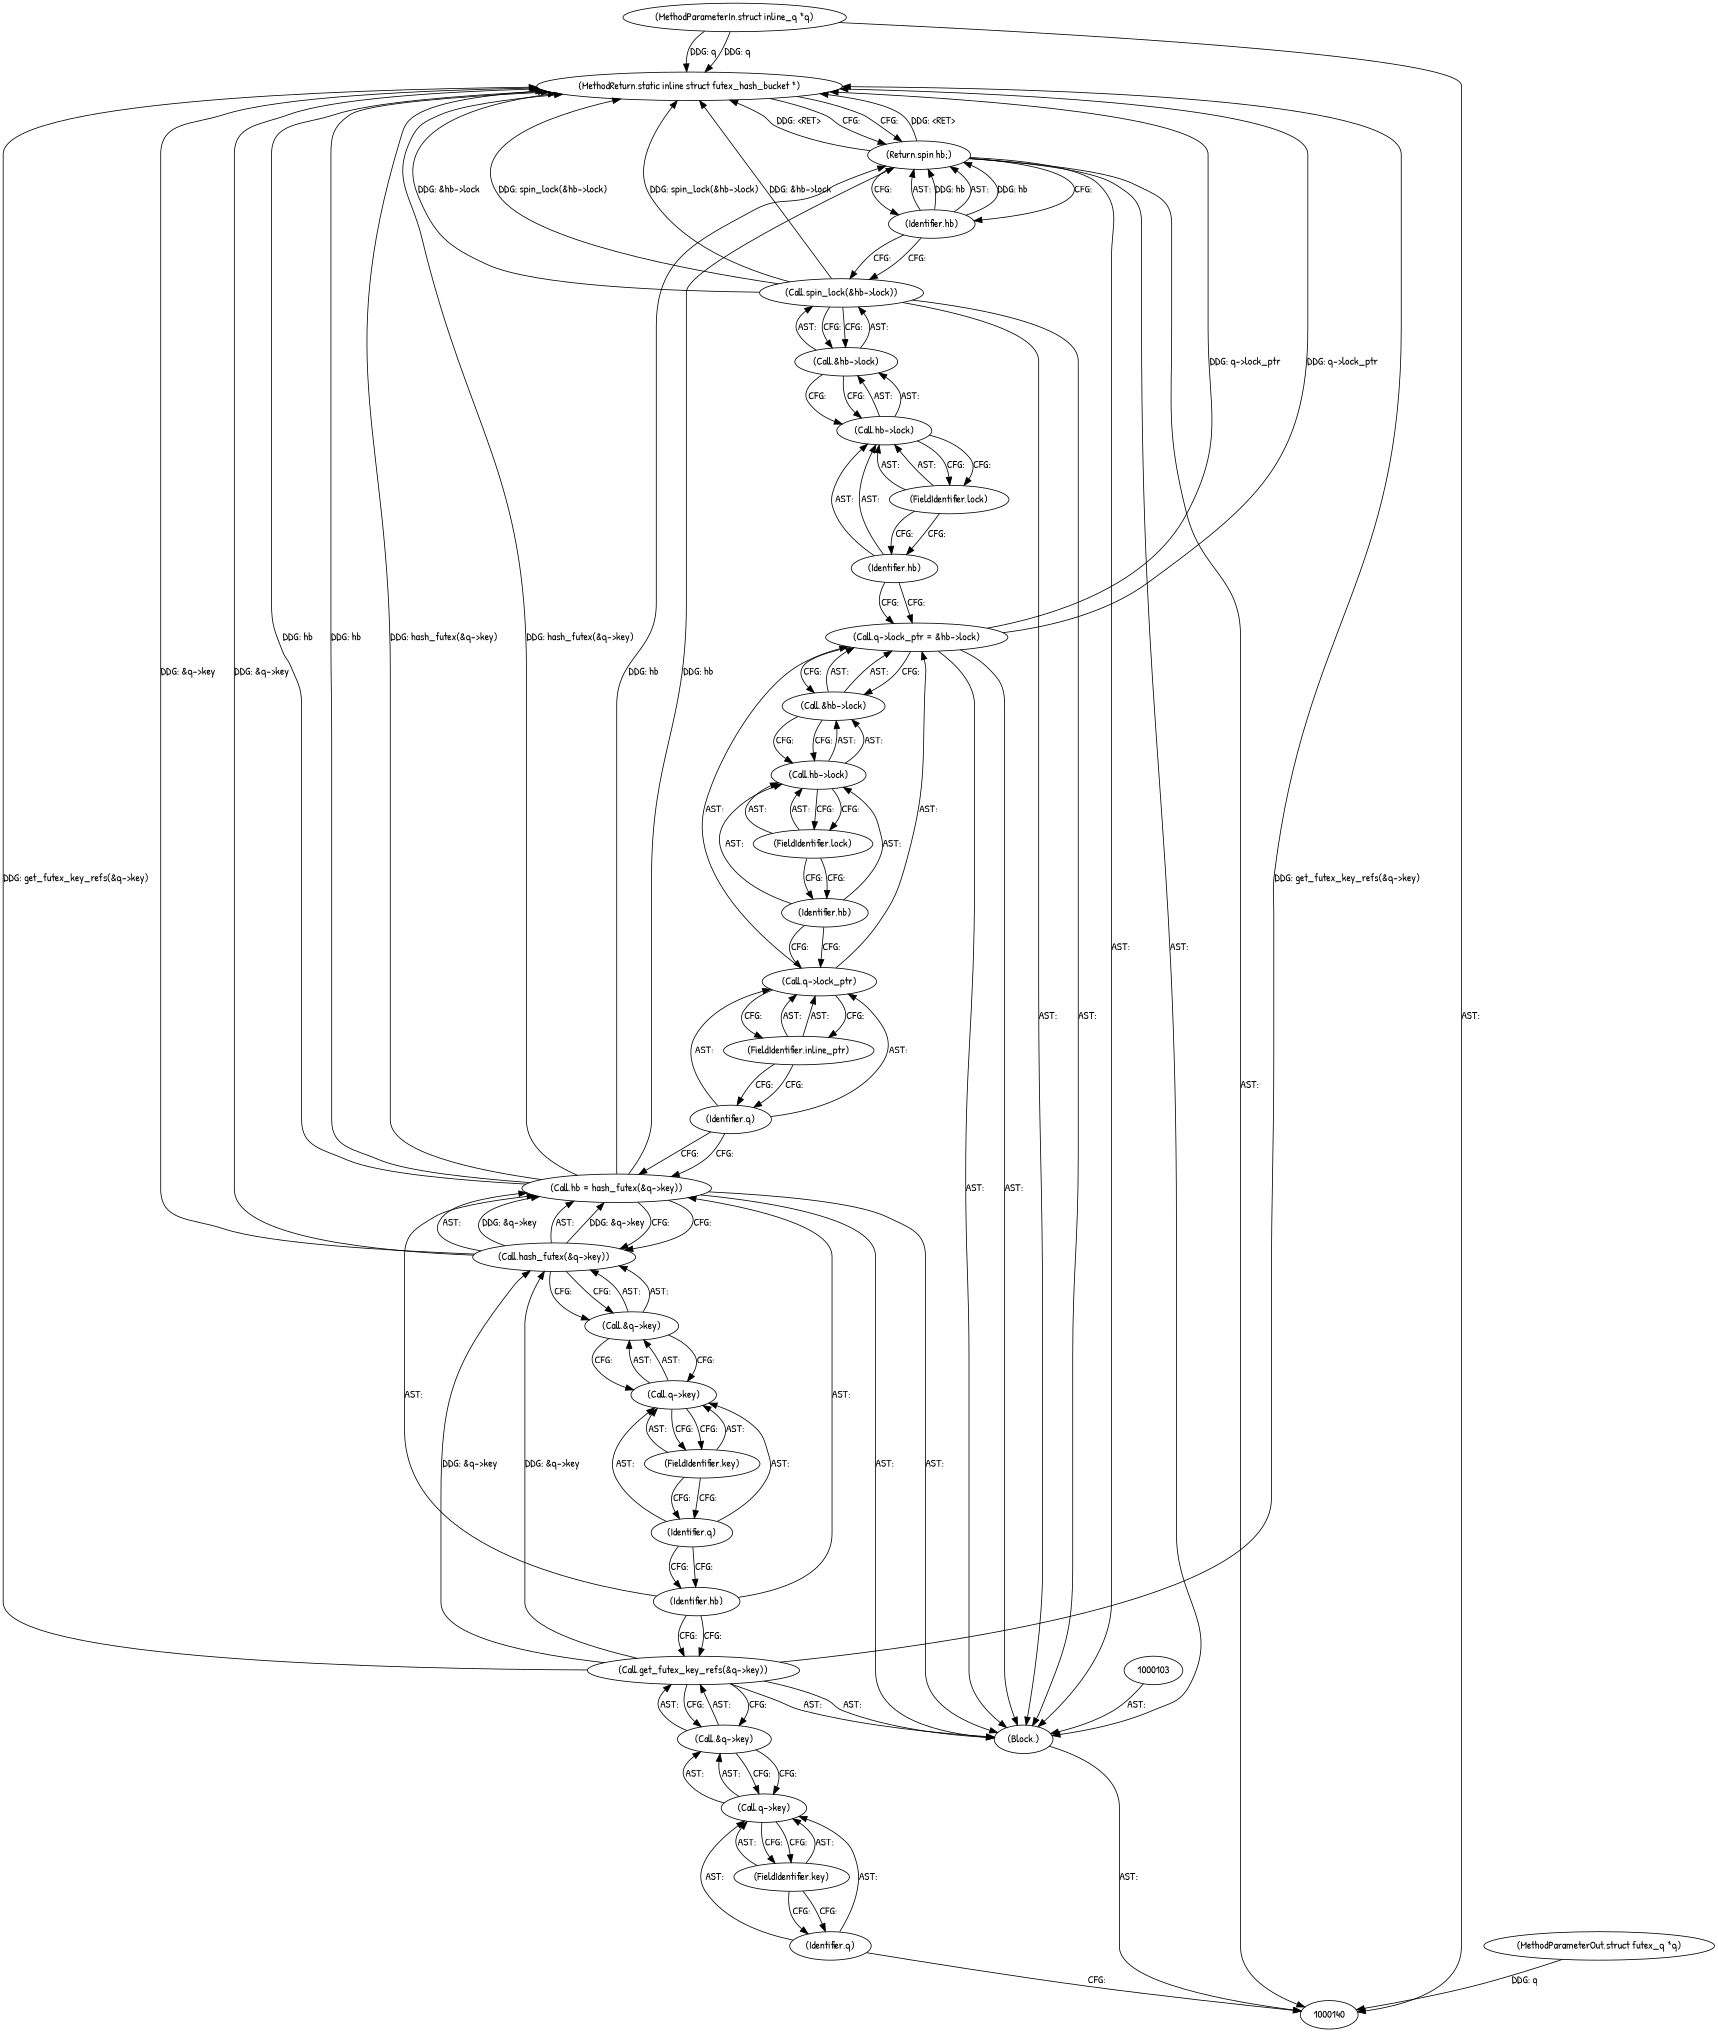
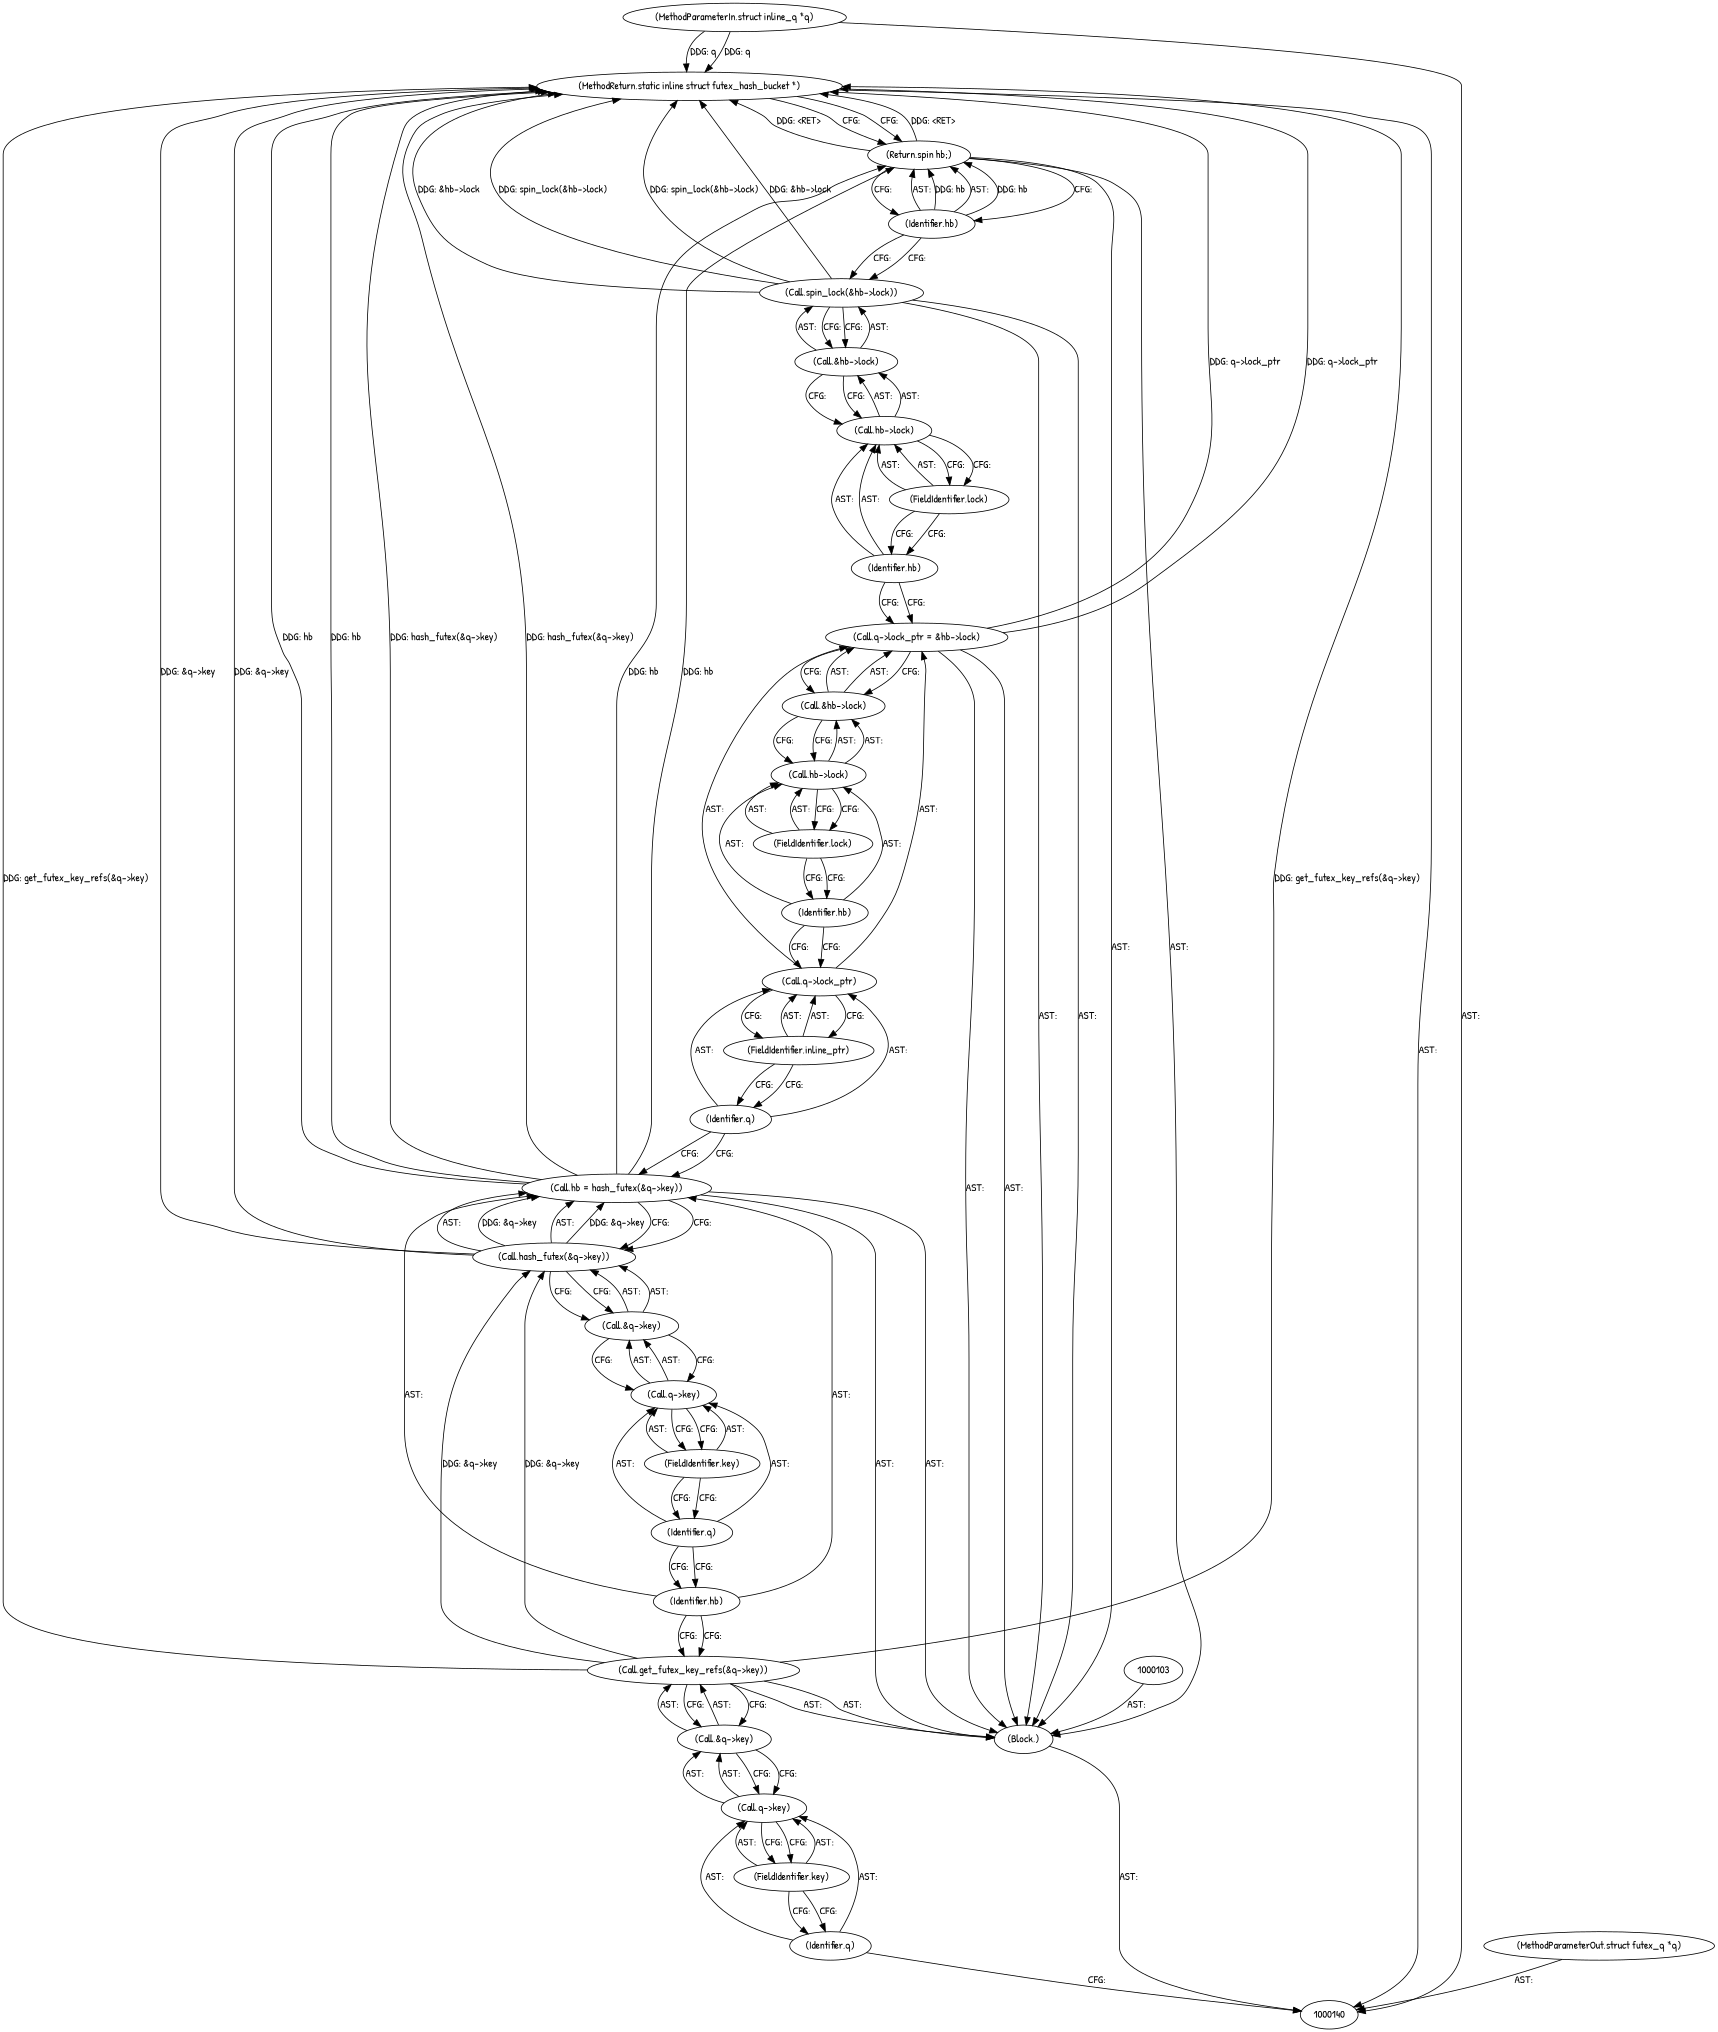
  digraph {
    fontname="Patrick Hand"
    node [fontname="Patrick Hand"]
    edge [fontname="Patrick Hand"]
    n1 [label="(MethodReturn,static inline struct futex_hash_bucket *)"]
    n2 [label="(Return,spin hb;)"]
    n3 [label=1000140]
    n4 [label="(Identifier,hb)"]
    n5 [label="(Block,)"]
    n6 [label="(MethodParameterIn,struct inline_q *q)"]
    n7 [label="(MethodParameterOut,struct futex_q *q)"]
    n8 [label="(Call,spin_lock(&hb->lock))"]
    n9 [label="(Call,&hb->lock)"]
    n10 [label="(Call,get_futex_key_refs(&q->key))"]
    n11 [label="(Call,&q->key)"]
    n12 [label="(Call,hash_futex(&q->key))"]
    n13 [label="(Call,q->key)"]
    n14 [label="(Call,&q->key)"]
    n15 [label="(Call,hb = hash_futex(&q->key))"]
    n16 [label="(FieldIdentifier,key)"]
    n17 [label="(Identifier,q)"]
    n18 [label="(Call,q->key)"]
    n19 [label="(FieldIdentifier,key)"]
    n20 [label="(Identifier,q)"]
    n21 [label="(Identifier,hb)"]
    n22 [label="(Call,&hb->lock)"]
    n23 [label="(Call,hb->lock)"]
    n24 [label="(Call,q->lock_ptr = &hb->lock)"]
    n25 [label="(FieldIdentifier,lock)"]
    n26 [label="(Identifier,hb)"]
    n27 [label="(Call,q->lock_ptr)"]
    n28 [label="(FieldIdentifier,inline_ptr)"]
    n29 [label="(Identifier,q)"]
    n30 [label="(Call,hb->lock)"]
    n31 [label="(FieldIdentifier,lock)"]
    n32 [label="(Identifier,hb)"]
    1000103
    n1 -> n2 [label="CFG: "]
    n1 -> n2 [label="CFG: "]
-   n2 -> n3 [label="AST: "]
+   n1 -> n3 [label="AST: "]
    n2 -> n1 [label="DDG: <RET>"]
    n2 -> n1 [label="DDG: <RET>"]
    n2 -> n4 [label="CFG: "]
    n2 -> n4 [label="CFG: "]
    n2 -> n5 [label="AST: "]
    n2 -> n5 [label="AST: "]
    n4 -> n2 [label="AST: "]
    n4 -> n2 [label="DDG: hb"]
    n4 -> n2 [label="AST: "]
    n4 -> n2 [label="DDG: hb"]
    n4 -> n8 [label="CFG: "]
    n4 -> n8 [label="CFG: "]
    n5 -> n3 [label="AST: "]
    n6 -> n1 [label="DDG: q"]
    n6 -> n1 [label="DDG: q"]
    n6 -> n3 [label="AST: "]
-   n7 -> n3 [label="DDG: q"]
+   n7 -> n3 [label="AST: "]
    n8 -> n1 [label="DDG: &hb->lock"]
    n8 -> n1 [label="DDG: spin_lock(&hb->lock)"]
    n8 -> n1 [label="DDG: &hb->lock"]
    n8 -> n1 [label="DDG: spin_lock(&hb->lock)"]
    n8 -> n5 [label="AST: "]
    n8 -> n5 [label="AST: "]
    n8 -> n9 [label="CFG: "]
    n8 -> n9 [label="CFG: "]
    n9 -> n8 [label="AST: "]
    n9 -> n8 [label="AST: "]
    n9 -> n30 [label="CFG: "]
    n9 -> n30 [label="CFG: "]
    n10 -> n1 [label="DDG: get_futex_key_refs(&q->key)"]
    n10 -> n1 [label="DDG: get_futex_key_refs(&q->key)"]
    n10 -> n5 [label="AST: "]
    n10 -> n5 [label="AST: "]
    n10 -> n11 [label="CFG: "]
    n10 -> n11 [label="CFG: "]
    n10 -> n12 [label="DDG: &q->key"]
    n10 -> n12 [label="DDG: &q->key"]
    n11 -> n10 [label="AST: "]
    n11 -> n10 [label="AST: "]
    n11 -> n13 [label="CFG: "]
    n11 -> n13 [label="CFG: "]
    n12 -> n1 [label="DDG: &q->key"]
    n12 -> n1 [label="DDG: &q->key"]
    n12 -> n14 [label="CFG: "]
    n12 -> n14 [label="CFG: "]
    n12 -> n15 [label="AST: "]
    n12 -> n15 [label="DDG: &q->key"]
    n12 -> n15 [label="AST: "]
    n12 -> n15 [label="DDG: &q->key"]
    n13 -> n11 [label="AST: "]
    n13 -> n11 [label="AST: "]
    n13 -> n16 [label="CFG: "]
    n13 -> n16 [label="CFG: "]
    n14 -> n12 [label="AST: "]
    n14 -> n12 [label="AST: "]
    n14 -> n18 [label="CFG: "]
    n14 -> n18 [label="CFG: "]
    n15 -> n1 [label="DDG: hb"]
    n15 -> n1 [label="DDG: hash_futex(&q->key)"]
    n15 -> n1 [label="DDG: hb"]
    n15 -> n1 [label="DDG: hash_futex(&q->key)"]
    n15 -> n2 [label="DDG: hb"]
    n15 -> n2 [label="DDG: hb"]
    n15 -> n5 [label="AST: "]
    n15 -> n5 [label="AST: "]
    n15 -> n12 [label="CFG: "]
    n15 -> n12 [label="CFG: "]
    n16 -> n13 [label="AST: "]
    n16 -> n13 [label="AST: "]
    n16 -> n17 [label="CFG: "]
    n16 -> n17 [label="CFG: "]
    n17 -> n3 [label="CFG: "]
    n17 -> n13 [label="AST: "]
    n17 -> n13 [label="AST: "]
    n18 -> n14 [label="AST: "]
    n18 -> n14 [label="AST: "]
    n18 -> n19 [label="CFG: "]
    n18 -> n19 [label="CFG: "]
    n19 -> n18 [label="AST: "]
    n19 -> n18 [label="AST: "]
    n19 -> n20 [label="CFG: "]
    n19 -> n20 [label="CFG: "]
    n20 -> n18 [label="AST: "]
    n20 -> n18 [label="AST: "]
    n20 -> n21 [label="CFG: "]
    n20 -> n21 [label="CFG: "]
    n21 -> n10 [label="CFG: "]
    n21 -> n10 [label="CFG: "]
    n21 -> n15 [label="AST: "]
    n21 -> n15 [label="AST: "]
    n22 -> n23 [label="CFG: "]
    n22 -> n23 [label="CFG: "]
    n22 -> n24 [label="AST: "]
    n22 -> n24 [label="AST: "]
    n23 -> n22 [label="AST: "]
    n23 -> n22 [label="AST: "]
    n23 -> n25 [label="CFG: "]
    n23 -> n25 [label="CFG: "]
    n24 -> n1 [label="DDG: q->lock_ptr"]
    n24 -> n1 [label="DDG: q->lock_ptr"]
    n24 -> n5 [label="AST: "]
    n24 -> n5 [label="AST: "]
    n24 -> n22 [label="CFG: "]
    n24 -> n22 [label="CFG: "]
    n25 -> n23 [label="AST: "]
    n25 -> n23 [label="AST: "]
    n25 -> n26 [label="CFG: "]
    n25 -> n26 [label="CFG: "]
    n26 -> n23 [label="AST: "]
    n26 -> n23 [label="AST: "]
    n26 -> n27 [label="CFG: "]
    n26 -> n27 [label="CFG: "]
    n27 -> n24 [label="AST: "]
    n27 -> n24 [label="AST: "]
    n27 -> n28 [label="CFG: "]
    n27 -> n28 [label="CFG: "]
    n28 -> n27 [label="AST: "]
    n28 -> n27 [label="AST: "]
    n28 -> n29 [label="CFG: "]
    n28 -> n29 [label="CFG: "]
    n29 -> n15 [label="CFG: "]
    n29 -> n15 [label="CFG: "]
    n29 -> n27 [label="AST: "]
    n29 -> n27 [label="AST: "]
    n30 -> n9 [label="AST: "]
    n30 -> n9 [label="AST: "]
    n30 -> n31 [label="CFG: "]
    n30 -> n31 [label="CFG: "]
    n31 -> n30 [label="AST: "]
    n31 -> n30 [label="AST: "]
    n31 -> n32 [label="CFG: "]
    n31 -> n32 [label="CFG: "]
    n32 -> n24 [label="CFG: "]
    n32 -> n24 [label="CFG: "]
    n32 -> n30 [label="AST: "]
    n32 -> n30 [label="AST: "]
    1000103 -> n5 [label="AST: "]
  }
